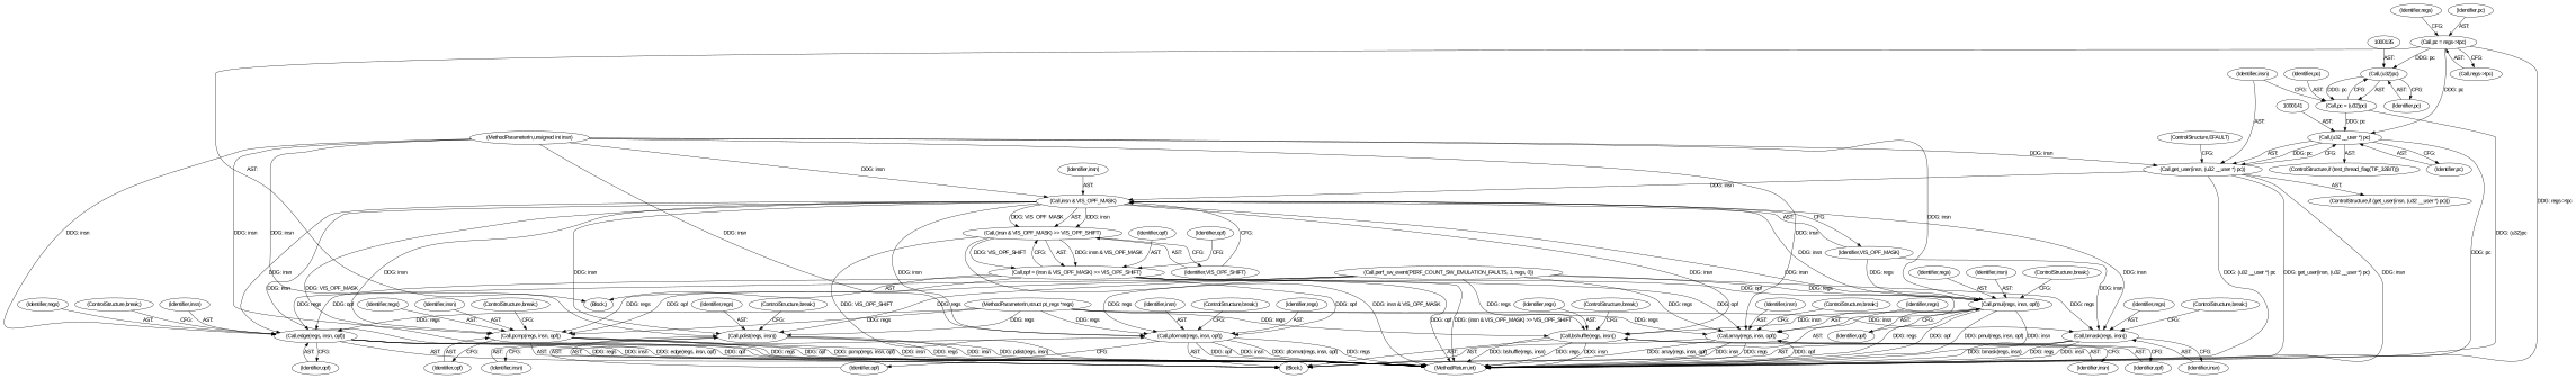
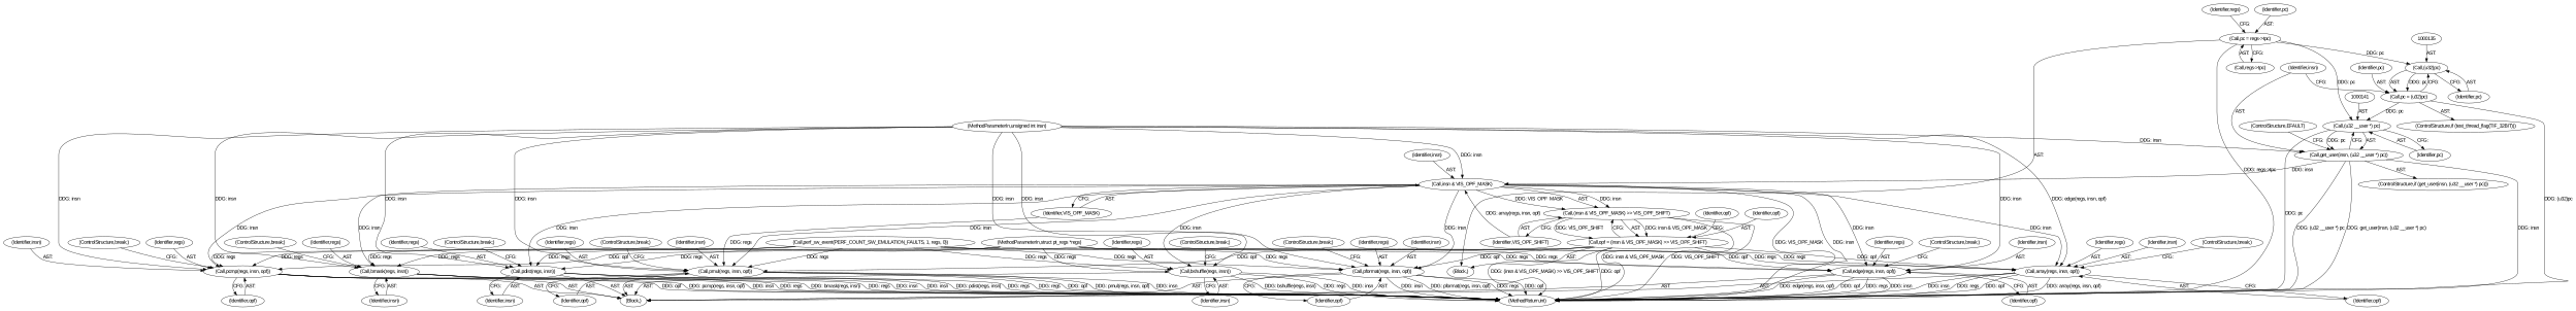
  digraph {
    fontname="Liberation Sans"
    node [fontname="Liberation Sans"]
    edge [fontname="Liberation Sans"]
    n1 [label="(Call,pc = regs->tpc)"]
    n2 [label="(Call,(u32)pc)"]
    n3 [label="(Call,(u32 __user *) pc)"]
    n4 [label="(Block,)"]
    n5 [label="(Call,regs->tpc)"]
    n6 [label="(MethodReturn,int)"]
    n7 [label="(Call,pc = (u32)pc)"]
    n8 [label="(Identifier,pc)"]
    n9 [label="(Call,get_user(insn, (u32 __user *) pc))"]
    n10 [label="(Identifier,pc)"]
    n11 [label="(ControlStructure,if (test_thread_flag(TIF_32BIT)))"]
    n12 [label="(Call,insn & VIS_OPF_MASK)"]
    n13 [label="(ControlStructure,if (get_user(insn, (u32 __user *) pc)))"]
    n14 [label="(Call,(insn & VIS_OPF_MASK) >> VIS_OPF_SHIFT)"]
    n15 [label="(Call,pformat(regs, insn, opf))"]
    n16 [label="(Call,pmul(regs, insn, opf))"]
    n17 [label="(Call,pcmp(regs, insn, opf))"]
    n18 [label="(Call,edge(regs, insn, opf))"]
    n19 [label="(Call,array(regs, insn, opf))"]
    n20 [label="(Call,pdist(regs, insn))"]
    n21 [label="(Call,bmask(regs, insn))"]
    n22 [label="(Call,bshuffle(regs, insn))"]
    n23 [label="(Identifier,VIS_OPF_MASK)"]
    n24 [label="(Call,opf = (insn & VIS_OPF_MASK) >> VIS_OPF_SHIFT)"]
    n25 [label="(Identifier,VIS_OPF_SHIFT)"]
    n26 [label="(Identifier,opf)"]
    n27 [label="(Block,)"]
    n28 [label="(Identifier,opf)"]
    n29 [label="(Identifier,opf)"]
    n30 [label="(Identifier,opf)"]
    n31 [label="(Identifier,opf)"]
    n32 [label="(Identifier,insn)"]
    n33 [label="(Identifier,insn)"]
    n34 [label="(Identifier,insn)"]
    n35 [label="(Identifier,regs)"]
    n36 [label="(Identifier,insn)"]
    n37 [label="(ControlStructure,break;)"]
    n38 [label="(Identifier,insn)"]
    n39 [label="(Identifier,regs)"]
    n40 [label="(Identifier,insn)"]
    n41 [label="(ControlStructure,break;)"]
    n42 [label="(Call,perf_sw_event(PERF_COUNT_SW_EMULATION_FAULTS, 1, regs, 0))"]
    n43 [label="(Identifier,regs)"]
    n44 [label="(ControlStructure,break;)"]
    n45 [label="(Identifier,regs)"]
    n46 [label="(Identifier,opf)"]
    n47 [label="(Identifier,pc)"]
    n48 [label="(ControlStructure,EFAULT)"]
    n49 [label="(Identifier,insn)"]
    n50 [label="(Identifier,insn)"]
    n51 [label="(ControlStructure,break;)"]
    n52 [label="(Identifier,regs)"]
    n53 [label="(Identifier,regs)"]
    n54 [label="(ControlStructure,break;)"]
    n55 [label="(Identifier,pc)"]
    n56 [label="(Identifier,insn)"]
    n57 [label="(Identifier,insn)"]
    n58 [label="(ControlStructure,break;)"]
    n59 [label="(MethodParameterIn,unsigned int insn)"]
    n60 [label="(Identifier,opf)"]
    n61 [label="(MethodParameterIn,struct pt_regs *regs)"]
    n62 [label="(ControlStructure,break;)"]
    n63 [label="(ControlStructure,break;)"]
    n64 [label="(Identifier,regs)"]
    n65 [label="(Identifier,regs)"]
    n66 [label="(Identifier,regs)"]
    1000135
    1000141
    n1 -> n2 [label="DDG: pc"]
    n1 -> n3 [label="DDG: pc"]
    n1 -> n4 [label="AST: "]
    n1 -> n5 [label="CFG: "]
    n1 -> n6 [label="DDG: regs->tpc"]
    n2 -> n7 [label="AST: "]
    n2 -> n7 [label="DDG: pc"]
    n2 -> n8 [label="CFG: "]
    n3 -> n6 [label="DDG: pc"]
    n3 -> n9 [label="AST: "]
    n3 -> n9 [label="DDG: pc"]
    n3 -> n10 [label="CFG: "]
    n5 -> n1 [label="AST: "]
    n7 -> n2 [label="CFG: "]
    n7 -> n3 [label="DDG: pc"]
    n7 -> n6 [label="DDG: (u32)pc"]
-   n3 -> n11 [label="AST: "]
+   n7 -> n11 [label="AST: "]
    n8 -> n2 [label="AST: "]
    n9 -> n3 [label="CFG: "]
    n9 -> n6 [label="DDG: get_user(insn, (u32 __user *) pc)"]
    n9 -> n6 [label="DDG: insn"]
    n9 -> n6 [label="DDG: (u32 __user *) pc"]
    n9 -> n12 [label="DDG: insn"]
    n9 -> n13 [label="AST: "]
    n10 -> n3 [label="AST: "]
    n12 -> n6 [label="DDG: insn"]
    n12 -> n6 [label="DDG: VIS_OPF_MASK"]
    n12 -> n14 [label="AST: "]
    n12 -> n14 [label="DDG: insn"]
    n12 -> n14 [label="DDG: VIS_OPF_MASK"]
    n12 -> n15 [label="DDG: insn"]
    n12 -> n16 [label="DDG: insn"]
    n12 -> n17 [label="DDG: insn"]
    n12 -> n18 [label="DDG: insn"]
    n12 -> n19 [label="DDG: insn"]
    n12 -> n20 [label="DDG: insn"]
    n12 -> n21 [label="DDG: insn"]
    n12 -> n22 [label="DDG: insn"]
    n12 -> n23 [label="CFG: "]
    n14 -> n6 [label="DDG: VIS_OPF_SHIFT"]
    n14 -> n6 [label="DDG: insn & VIS_OPF_MASK"]
    n14 -> n24 [label="AST: "]
    n14 -> n24 [label="DDG: insn & VIS_OPF_MASK"]
    n14 -> n24 [label="DDG: VIS_OPF_SHIFT"]
    n14 -> n25 [label="CFG: "]
    n15 -> n6 [label="DDG: opf"]
    n15 -> n6 [label="DDG: insn"]
    n15 -> n6 [label="DDG: pformat(regs, insn, opf)"]
    n15 -> n6 [label="DDG: regs"]
    n15 -> n26 [label="CFG: "]
    n15 -> n27 [label="AST: "]
    n16 -> n6 [label="DDG: regs"]
    n16 -> n6 [label="DDG: opf"]
    n16 -> n6 [label="DDG: pmul(regs, insn, opf)"]
    n16 -> n6 [label="DDG: insn"]
    n16 -> n27 [label="AST: "]
    n16 -> n28 [label="CFG: "]
    n17 -> n6 [label="DDG: opf"]
    n17 -> n6 [label="DDG: pcmp(regs, insn, opf)"]
    n17 -> n6 [label="DDG: insn"]
    n17 -> n6 [label="DDG: regs"]
    n17 -> n27 [label="AST: "]
    n17 -> n29 [label="CFG: "]
    n18 -> n6 [label="DDG: regs"]
    n18 -> n6 [label="DDG: insn"]
    n18 -> n6 [label="DDG: edge(regs, insn, opf)"]
    n18 -> n6 [label="DDG: opf"]
    n18 -> n27 [label="AST: "]
    n18 -> n30 [label="CFG: "]
    n19 -> n6 [label="DDG: array(regs, insn, opf)"]
    n19 -> n6 [label="DDG: insn"]
    n19 -> n6 [label="DDG: regs"]
    n19 -> n6 [label="DDG: opf"]
    n19 -> n27 [label="AST: "]
    n19 -> n31 [label="CFG: "]
    n20 -> n6 [label="DDG: insn"]
    n20 -> n6 [label="DDG: pdist(regs, insn)"]
    n20 -> n6 [label="DDG: regs"]
    n20 -> n27 [label="AST: "]
    n20 -> n32 [label="CFG: "]
    n21 -> n6 [label="DDG: bmask(regs, insn)"]
    n21 -> n6 [label="DDG: regs"]
    n21 -> n6 [label="DDG: insn"]
    n21 -> n27 [label="AST: "]
    n21 -> n33 [label="CFG: "]
    n22 -> n6 [label="DDG: bshuffle(regs, insn)"]
    n22 -> n6 [label="DDG: regs"]
    n22 -> n6 [label="DDG: insn"]
    n22 -> n27 [label="AST: "]
    n22 -> n34 [label="CFG: "]
    n23 -> n12 [label="AST: "]
    n23 -> n16 [label="DDG: regs"]
    n24 -> n4 [label="AST: "]
    n24 -> n6 [label="DDG: (insn & VIS_OPF_MASK) >> VIS_OPF_SHIFT"]
    n24 -> n6 [label="DDG: opf"]
    n24 -> n14 [label="CFG: "]
    n24 -> n15 [label="DDG: opf"]
    n24 -> n16 [label="DDG: opf"]
    n24 -> n17 [label="DDG: opf"]
    n24 -> n18 [label="DDG: opf"]
    n24 -> n19 [label="DDG: opf"]
-   n25 -> n12 [label="CFG: "]
+   n25 -> n12 [label="DDG: array(regs, insn, opf)"]
    n25 -> n14 [label="AST: "]
    n26 -> n15 [label="AST: "]
    n28 -> n16 [label="AST: "]
    n29 -> n17 [label="AST: "]
    n30 -> n18 [label="AST: "]
    n31 -> n19 [label="AST: "]
    n32 -> n20 [label="AST: "]
    n33 -> n21 [label="AST: "]
    n34 -> n22 [label="AST: "]
    n35 -> n1 [label="CFG: "]
    n36 -> n17 [label="AST: "]
    n37 -> n17 [label="CFG: "]
    n38 -> n19 [label="AST: "]
    n39 -> n21 [label="AST: "]
    n40 -> n12 [label="AST: "]
    n41 -> n21 [label="CFG: "]
    n42 -> n15 [label="DDG: regs"]
    n42 -> n16 [label="DDG: regs"]
    n42 -> n17 [label="DDG: regs"]
    n42 -> n18 [label="DDG: regs"]
    n42 -> n19 [label="DDG: regs"]
    n42 -> n20 [label="DDG: regs"]
    n42 -> n21 [label="DDG: regs"]
    n42 -> n22 [label="DDG: regs"]
    n43 -> n16 [label="AST: "]
    n44 -> n19 [label="CFG: "]
    n45 -> n22 [label="AST: "]
    n46 -> n24 [label="AST: "]
    n47 -> n1 [label="AST: "]
    n48 -> n9 [label="CFG: "]
    n49 -> n15 [label="AST: "]
    n50 -> n16 [label="AST: "]
    n51 -> n22 [label="CFG: "]
    n52 -> n20 [label="AST: "]
    n53 -> n18 [label="AST: "]
    n54 -> n18 [label="CFG: "]
    n55 -> n7 [label="AST: "]
    n56 -> n18 [label="AST: "]
    n57 -> n7 [label="CFG: "]
    n57 -> n9 [label="AST: "]
    n58 -> n20 [label="CFG: "]
    n59 -> n9 [label="DDG: insn"]
    n59 -> n12 [label="DDG: insn"]
    n59 -> n15 [label="DDG: insn"]
    n59 -> n16 [label="DDG: insn"]
    n59 -> n17 [label="DDG: insn"]
    n59 -> n18 [label="DDG: insn"]
-   n59 -> n19 [label="DDG: insn"]
+   n59 -> n19 [label="DDG: edge(regs, insn, opf)"]
    n59 -> n20 [label="DDG: insn"]
-   n23 -> n21 [label="DDG: insn"]
-   n16 -> n22 [label="DDG: insn"]
+   n59 -> n21 [label="DDG: insn"]
+   n59 -> n22 [label="DDG: insn"]
    n60 -> n24 [label="CFG: "]
    n61 -> n15 [label="DDG: regs"]
    n61 -> n17 [label="DDG: regs"]
    n61 -> n18 [label="DDG: regs"]
    n61 -> n19 [label="DDG: regs"]
    n61 -> n20 [label="DDG: regs"]
-   n61 -> n21 [label="DDG: insn"]
+   n61 -> n21 [label="DDG: regs"]
    n61 -> n22 [label="DDG: regs"]
    n62 -> n16 [label="CFG: "]
    n63 -> n15 [label="CFG: "]
    n64 -> n15 [label="AST: "]
    n65 -> n17 [label="AST: "]
    n66 -> n19 [label="AST: "]
    1000135 -> n2 [label="AST: "]
    1000141 -> n3 [label="AST: "]
  }
